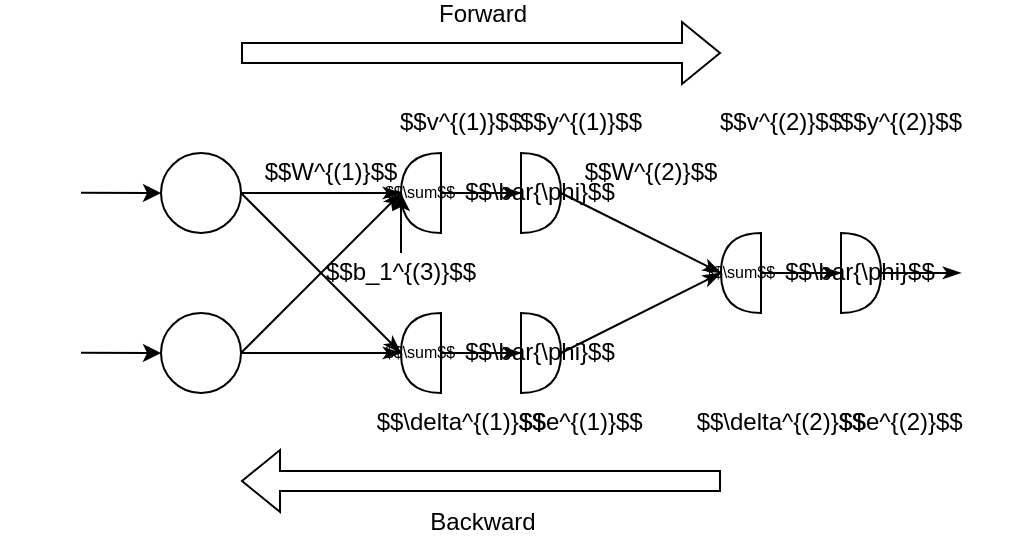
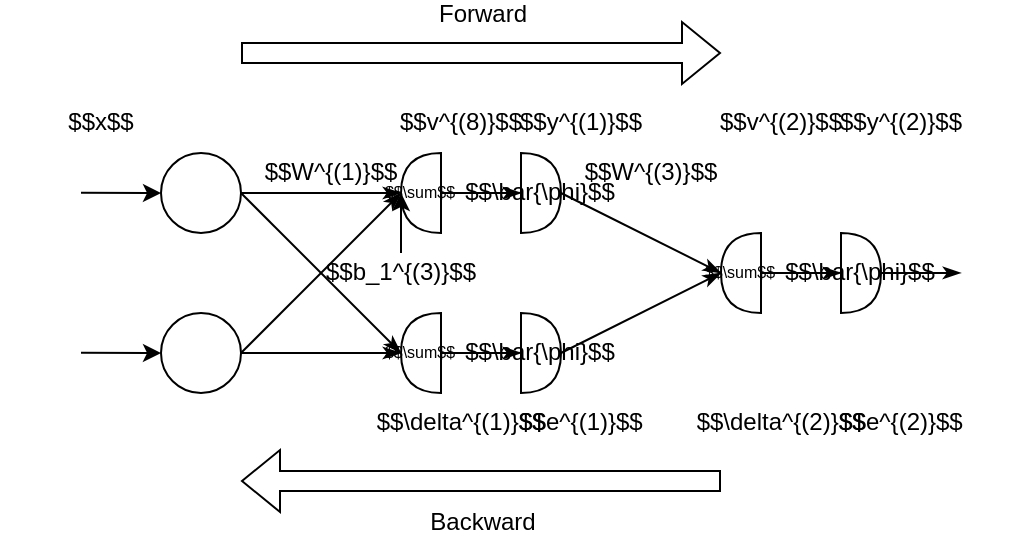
  <mxCell id="0" />
  <mxCell id="1" parent="0" />
  <mxCell id="2" value="" style="edgeStyle=orthogonalEdgeStyle;rounded=0;orthogonalLoop=1;jettySize=auto;html=1;endArrow=classicThin;endFill=1;" parent="1" source="5" edge="1"><mxGeometry relative="1" as="geometry"><mxPoint x="200" y="90" as="targetPoint" /></mxGeometry></mxCell>
  <mxCell id="3" style="edgeStyle=none;rounded=0;orthogonalLoop=1;jettySize=auto;html=1;exitX=1;exitY=0.5;exitDx=0;exitDy=0;entryX=0;entryY=0.5;entryDx=0;entryDy=0;endArrow=classicThin;endFill=1;" parent="1" source="5" edge="1"><mxGeometry relative="1" as="geometry"><mxPoint x="200" y="170" as="targetPoint" /></mxGeometry></mxCell>
  <mxCell id="4" style="edgeStyle=none;rounded=0;orthogonalLoop=1;jettySize=auto;html=1;exitX=0;exitY=0.5;exitDx=0;exitDy=0;startArrow=classic;startFill=1;endArrow=none;endFill=0;" parent="1" source="5" edge="1"><mxGeometry relative="1" as="geometry"><mxPoint x="40" y="89.833" as="targetPoint" /></mxGeometry></mxCell>
  <mxCell id="5" value="" style="ellipse;whiteSpace=wrap;html=1;aspect=fixed;" parent="1" vertex="1"><mxGeometry x="80" y="70" width="40" height="40" as="geometry" /></mxCell>
  <mxCell id="6" style="rounded=0;orthogonalLoop=1;jettySize=auto;html=1;entryX=1;entryY=0.5;entryDx=0;entryDy=0;endArrow=classicThin;endFill=1;exitX=1;exitY=0.5;exitDx=0;exitDy=0;exitPerimeter=0;entryPerimeter=0;" parent="1" source="26" target="29" edge="1"><mxGeometry relative="1" as="geometry"><mxPoint x="405" y="130" as="targetPoint" /><mxPoint x="335" y="90" as="sourcePoint" /></mxGeometry></mxCell>
  <mxCell id="7" style="rounded=0;orthogonalLoop=1;jettySize=auto;html=1;entryX=1;entryY=0.5;entryDx=0;entryDy=0;endArrow=classicThin;endFill=1;exitX=1;exitY=0.5;exitDx=0;exitDy=0;exitPerimeter=0;entryPerimeter=0;" parent="1" source="27" target="29" edge="1"><mxGeometry relative="1" as="geometry"><mxPoint x="335" y="170" as="sourcePoint" /><mxPoint x="405" y="130" as="targetPoint" /></mxGeometry></mxCell>
  <mxCell id="8" value="" style="edgeStyle=orthogonalEdgeStyle;rounded=0;orthogonalLoop=1;jettySize=auto;html=1;endArrow=classicThin;endFill=1;" parent="1" source="11" edge="1"><mxGeometry relative="1" as="geometry"><mxPoint x="200" y="170" as="targetPoint" /></mxGeometry></mxCell>
  <mxCell id="9" style="edgeStyle=none;rounded=0;orthogonalLoop=1;jettySize=auto;html=1;exitX=1;exitY=0.5;exitDx=0;exitDy=0;entryX=0;entryY=0.5;entryDx=0;entryDy=0;endArrow=classicThin;endFill=1;" parent="1" source="11" edge="1"><mxGeometry relative="1" as="geometry"><mxPoint x="200" y="90" as="targetPoint" /></mxGeometry></mxCell>
  <mxCell id="10" style="edgeStyle=none;rounded=0;orthogonalLoop=1;jettySize=auto;html=1;exitX=0;exitY=0.5;exitDx=0;exitDy=0;startArrow=classic;startFill=1;endArrow=none;endFill=0;" parent="1" source="11" edge="1"><mxGeometry relative="1" as="geometry"><mxPoint x="40" y="169.833" as="targetPoint" /></mxGeometry></mxCell>
  <mxCell id="11" value="" style="ellipse;whiteSpace=wrap;html=1;aspect=fixed;" parent="1" vertex="1"><mxGeometry x="80" y="150" width="40" height="40" as="geometry" /></mxCell>
  <mxCell id="12" style="edgeStyle=none;rounded=0;orthogonalLoop=1;jettySize=auto;html=1;exitX=1;exitY=0.5;exitDx=0;exitDy=0;startArrow=none;startFill=0;endArrow=classicThin;endFill=1;exitPerimeter=0;" parent="1" source="30" edge="1"><mxGeometry relative="1" as="geometry"><mxPoint x="480" y="129.95" as="targetPoint" /><mxPoint x="440" y="129.76" as="sourcePoint" /></mxGeometry></mxCell>
  <mxCell id="13" value="$$\delta^{(2)}$$" style="text;html=1;align=center;verticalAlign=middle;resizable=0;points=[];autosize=1;strokeColor=none;fillColor=none;" parent="1" vertex="1"><mxGeometry x="335" y="190" width="110" height="30" as="geometry" /></mxCell>
  <mxCell id="14" value="$$e^{(1)}$$" style="text;html=1;align=center;verticalAlign=middle;resizable=0;points=[];autosize=1;strokeColor=none;fillColor=none;" parent="1" vertex="1"><mxGeometry x="245" y="190" width="90" height="30" as="geometry" /></mxCell>
  <mxCell id="15" value="$$\delta^{(1)}$$" style="text;html=1;align=center;verticalAlign=middle;resizable=0;points=[];autosize=1;strokeColor=none;fillColor=none;" parent="1" vertex="1"><mxGeometry x="175" y="190" width="110" height="30" as="geometry" /></mxCell>
  <mxCell id="16" value="$$y^{(2)}$$" style="text;html=1;align=center;verticalAlign=middle;resizable=0;points=[];autosize=1;strokeColor=none;fillColor=none;" parent="1" vertex="1"><mxGeometry x="410" y="40" width="80" height="30" as="geometry" /></mxCell>
- <mxCell id="18" value="$$v^{(1)}$$" style="text;html=1;align=center;verticalAlign=middle;resizable=0;points=[];autosize=1;strokeColor=none;fillColor=none;" parent="1" vertex="1"><mxGeometry x="190" y="40" width="80" height="30" as="geometry" /></mxCell>
+ <mxCell id="17" value="$$x$$" style="text;html=1;align=center;verticalAlign=middle;resizable=0;points=[];autosize=1;strokeColor=none;fillColor=none;" parent="1" vertex="1"><mxGeometry x="20" y="40" width="60" height="30" as="geometry" /></mxCell>
+ <mxCell id="18" value="$$v^{(8)}$$" style="text;html=1;align=center;verticalAlign=middle;resizable=0;points=[];autosize=1;strokeColor=none;fillColor=none;" parent="1" vertex="1"><mxGeometry x="190" y="40" width="80" height="30" as="geometry" /></mxCell>
  <mxCell id="19" value="$$e^{(2)}$$" style="text;html=1;align=center;verticalAlign=middle;resizable=0;points=[];autosize=1;strokeColor=none;fillColor=none;" parent="1" vertex="1"><mxGeometry x="405" y="190" width="90" height="30" as="geometry" /></mxCell>
  <mxCell id="20" value="$$v^{(2)}$$" style="text;html=1;align=center;verticalAlign=middle;resizable=0;points=[];autosize=1;strokeColor=none;fillColor=none;" parent="1" vertex="1"><mxGeometry x="350" y="40" width="80" height="30" as="geometry" /></mxCell>
  <mxCell id="21" value="$$y^{(1)}$$" style="text;html=1;align=center;verticalAlign=middle;resizable=0;points=[];autosize=1;strokeColor=none;fillColor=none;" parent="1" vertex="1"><mxGeometry x="250" y="40" width="80" height="30" as="geometry" /></mxCell>
  <mxCell id="22" style="edgeStyle=none;rounded=0;orthogonalLoop=1;jettySize=auto;html=1;exitX=0;exitY=0.5;exitDx=0;exitDy=0;exitPerimeter=0;entryX=0;entryY=0.5;entryDx=0;entryDy=0;entryPerimeter=0;fontSize=12;startArrow=none;startFill=0;endArrow=classicThin;endFill=1;" parent="1" source="23" target="26" edge="1"><mxGeometry relative="1" as="geometry" /></mxCell>
  <mxCell id="23" value="$$\sum$$" style="shape=or;whiteSpace=wrap;html=1;flipH=1;fontSize=8;" parent="1" vertex="1"><mxGeometry x="200" y="70" width="20" height="40" as="geometry" /></mxCell>
  <mxCell id="24" style="edgeStyle=none;rounded=0;orthogonalLoop=1;jettySize=auto;html=1;exitX=0;exitY=0.5;exitDx=0;exitDy=0;exitPerimeter=0;entryX=0;entryY=0.5;entryDx=0;entryDy=0;entryPerimeter=0;fontSize=12;startArrow=none;startFill=0;endArrow=classicThin;endFill=1;" parent="1" source="25" target="27" edge="1"><mxGeometry relative="1" as="geometry" /></mxCell>
  <mxCell id="25" value="$$\sum$$" style="shape=or;whiteSpace=wrap;html=1;flipH=1;fontSize=8;" parent="1" vertex="1"><mxGeometry x="200" y="150" width="20" height="40" as="geometry" /></mxCell>
  <mxCell id="26" value="$$\bar{\phi}$$" style="shape=or;whiteSpace=wrap;html=1;fontSize=12;" parent="1" vertex="1"><mxGeometry x="260" y="70" width="20" height="40" as="geometry" /></mxCell>
  <mxCell id="27" value="$$\bar{\phi}$$" style="shape=or;whiteSpace=wrap;html=1;fontSize=12;" parent="1" vertex="1"><mxGeometry x="260" y="150" width="20" height="40" as="geometry" /></mxCell>
  <mxCell id="28" style="edgeStyle=none;rounded=0;orthogonalLoop=1;jettySize=auto;html=1;exitX=0;exitY=0.5;exitDx=0;exitDy=0;exitPerimeter=0;entryX=0;entryY=0.5;entryDx=0;entryDy=0;entryPerimeter=0;fontSize=12;startArrow=none;startFill=0;endArrow=classicThin;endFill=1;" parent="1" source="29" target="30" edge="1"><mxGeometry relative="1" as="geometry" /></mxCell>
  <mxCell id="29" value="$$\sum$$" style="shape=or;whiteSpace=wrap;html=1;flipH=1;fontSize=8;" parent="1" vertex="1"><mxGeometry x="360" y="110" width="20" height="40" as="geometry" /></mxCell>
  <mxCell id="30" value="$$\bar{\phi}$$" style="shape=or;whiteSpace=wrap;html=1;fontSize=12;" parent="1" vertex="1"><mxGeometry x="420" y="110" width="20" height="40" as="geometry" /></mxCell>
  <mxCell id="31" value="" style="shape=flexArrow;endArrow=classic;html=1;rounded=0;fontSize=12;" parent="1" edge="1"><mxGeometry width="50" height="50" relative="1" as="geometry"><mxPoint x="120" y="20" as="sourcePoint" /><mxPoint x="360" y="20" as="targetPoint" /></mxGeometry></mxCell>
  <mxCell id="32" value="Forward" style="edgeLabel;html=1;align=center;verticalAlign=middle;resizable=0;points=[];fontSize=12;labelBackgroundColor=none;" parent="31" vertex="1" connectable="0"><mxGeometry x="-0.226" y="-2" relative="1" as="geometry"><mxPoint x="27" y="-22" as="offset" /></mxGeometry></mxCell>
  <mxCell id="33" value="" style="shape=flexArrow;endArrow=classic;html=1;rounded=0;fontSize=12;" parent="1" edge="1"><mxGeometry width="50" height="50" relative="1" as="geometry"><mxPoint x="360" y="234" as="sourcePoint" /><mxPoint x="120" y="234" as="targetPoint" /></mxGeometry></mxCell>
  <mxCell id="34" value="Backward" style="edgeLabel;html=1;align=center;verticalAlign=middle;resizable=0;points=[];fontSize=12;labelBackgroundColor=none;" parent="33" vertex="1" connectable="0"><mxGeometry x="-0.066" y="-6" relative="1" as="geometry"><mxPoint x="-8" y="26" as="offset" /></mxGeometry></mxCell>
  <mxCell id="35" value="" style="endArrow=classic;html=1;rounded=0;entryX=1;entryY=0.5;entryDx=0;entryDy=0;entryPerimeter=0;" parent="1" target="23" edge="1"><mxGeometry width="50" height="50" relative="1" as="geometry"><mxPoint x="200" y="120" as="sourcePoint" /><mxPoint x="240" y="90" as="targetPoint" /></mxGeometry></mxCell>
  <mxCell id="36" value="$$W^{(1)}$$" style="text;html=1;align=center;verticalAlign=middle;resizable=0;points=[];autosize=1;strokeColor=none;fillColor=none;" parent="1" vertex="1"><mxGeometry x="120" y="65" width="90" height="30" as="geometry" /></mxCell>
- <mxCell id="37" value="$$W^{(2)}$$" style="text;html=1;align=center;verticalAlign=middle;resizable=0;points=[];autosize=1;strokeColor=none;fillColor=none;" parent="1" vertex="1"><mxGeometry x="280" y="65" width="90" height="30" as="geometry" /></mxCell>
+ <mxCell id="37" value="$$W^{(3)}$$" style="text;html=1;align=center;verticalAlign=middle;resizable=0;points=[];autosize=1;strokeColor=none;fillColor=none;" parent="1" vertex="1"><mxGeometry x="280" y="65" width="90" height="30" as="geometry" /></mxCell>
  <mxCell id="38" value="$$b_1^{(3)}$$" style="text;html=1;align=center;verticalAlign=middle;resizable=0;points=[];autosize=1;strokeColor=none;fillColor=none;" parent="1" vertex="1"><mxGeometry x="150" y="115" width="100" height="30" as="geometry" /></mxCell>
